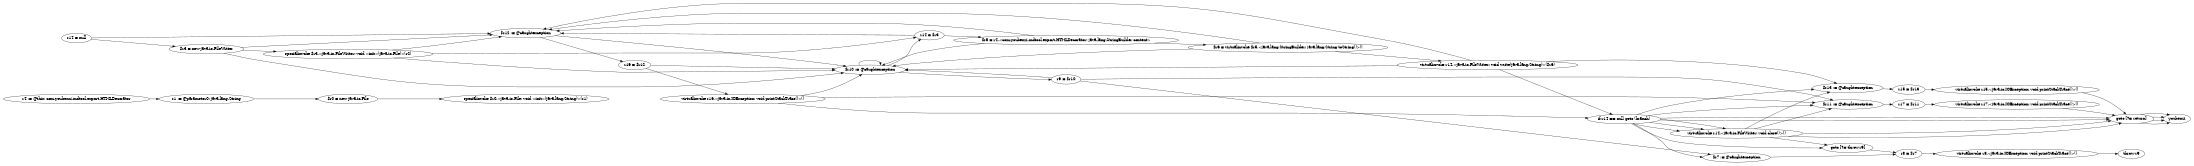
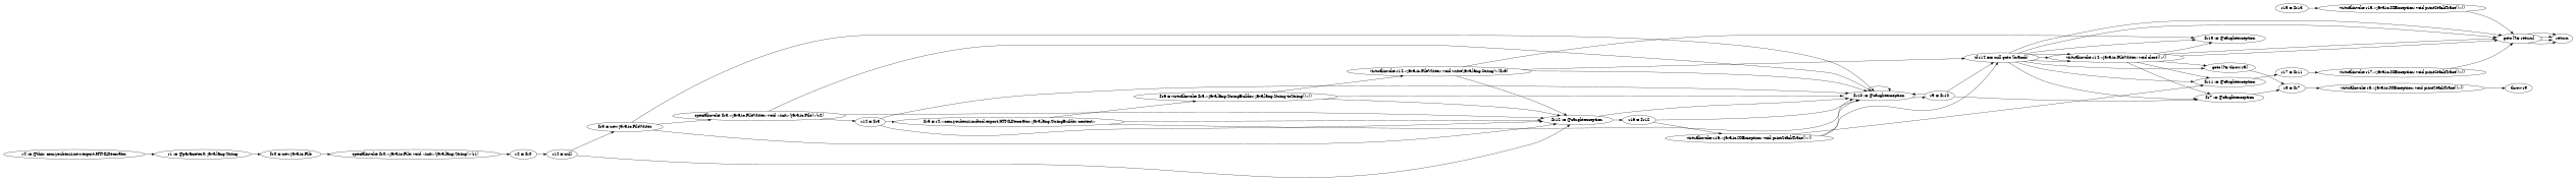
  digraph {
    rankdir=LR
-   "r4 := @this: com.youbenzi.mdtool.export.HTMLDecorator"
+   "r4 := @this: com.youbenzi.mdtool.export.HTMLDecorator" [label="r4 := @this: com.youbenzi.new.export.HTMLDecorator"]
    "r1 := @parameter0: java.lang.String"
    "$r0 = new java.io.File"
    "specialinvoke $r0.<java.io.File: void <init>(java.lang.String)>(r1)"
+   "r2 = $r0"
    "r14 = null"
    "$r3 = new java.io.FileWriter"
    "$r12 := @caughtexception"
    "$r10 := @caughtexception"
    "specialinvoke $r3.<java.io.FileWriter: void <init>(java.io.File)>(r2)"
    "r16 = $r12"
    "r9 = $r10"
    "r14 = $r3"
    "$r5 = r4.<com.youbenzi.mdtool.export.HTMLDecorator: java.lang.StringBuilder content>"
    "$r6 = virtualinvoke $r5.<java.lang.StringBuilder: java.lang.String toString()>()"
    "virtualinvoke r14.<java.io.FileWriter: void write(java.lang.String)>($r6)"
    "if r14 == null goto (branch)"
    "$r13 := @caughtexception"
    "virtualinvoke r14.<java.io.FileWriter: void close()>()"
    "goto [?= return]"
    "$r11 := @caughtexception"
    "goto [?= throw r9]"
    "$r7 := @caughtexception"
    "r15 = $r13"
-   return [label=youbenzi]
+   return
    "r17 = $r11"
    "r8 = $r7"
    "virtualinvoke r15.<java.io.IOException: void printStackTrace()>()"
    "virtualinvoke r16.<java.io.IOException: void printStackTrace()>()"
    "virtualinvoke r17.<java.io.IOException: void printStackTrace()>()"
    "virtualinvoke r8.<java.io.IOException: void printStackTrace()>()"
    "throw r9"
    "r4 := @this: com.youbenzi.mdtool.export.HTMLDecorator" -> "r1 := @parameter0: java.lang.String"
    "r1 := @parameter0: java.lang.String" -> "$r0 = new java.io.File"
    "$r0 = new java.io.File" -> "specialinvoke $r0.<java.io.File: void <init>(java.lang.String)>(r1)"
+   "specialinvoke $r0.<java.io.File: void <init>(java.lang.String)>(r1)" -> "r2 = $r0"
+   "r2 = $r0" -> "r14 = null"
    "r14 = null" -> "$r3 = new java.io.FileWriter"
    "r14 = null" -> "$r12 := @caughtexception"
    "$r3 = new java.io.FileWriter" -> "$r12 := @caughtexception"
    "$r3 = new java.io.FileWriter" -> "$r10 := @caughtexception"
    "$r3 = new java.io.FileWriter" -> "specialinvoke $r3.<java.io.FileWriter: void <init>(java.io.File)>(r2)"
    "$r12 := @caughtexception" -> "$r10 := @caughtexception"
    "$r12 := @caughtexception" -> "r16 = $r12"
    "$r10 := @caughtexception" -> "$r10 := @caughtexception"
    "$r10 := @caughtexception" -> "r9 = $r10"
    "specialinvoke $r3.<java.io.FileWriter: void <init>(java.io.File)>(r2)" -> "$r12 := @caughtexception"
    "specialinvoke $r3.<java.io.FileWriter: void <init>(java.io.File)>(r2)" -> "$r10 := @caughtexception"
    "specialinvoke $r3.<java.io.FileWriter: void <init>(java.io.File)>(r2)" -> "r14 = $r3"
    "r16 = $r12" -> "$r10 := @caughtexception"
    "r16 = $r12" -> "virtualinvoke r16.<java.io.IOException: void printStackTrace()>()"
    "r9 = $r10" -> "$r10 := @caughtexception"
-   "r9 = $r10" -> "$r11 := @caughtexception"
+   "r9 = $r10" -> "if r14 == null goto (branch)"
    "r9 = $r10" -> "$r7 := @caughtexception"
    "r14 = $r3" -> "$r12 := @caughtexception"
-   "$r10 := @caughtexception" -> "r14 = $r3"
+   "r14 = $r3" -> "$r10 := @caughtexception"
    "r14 = $r3" -> "$r5 = r4.<com.youbenzi.mdtool.export.HTMLDecorator: java.lang.StringBuilder content>"
    "$r5 = r4.<com.youbenzi.mdtool.export.HTMLDecorator: java.lang.StringBuilder content>" -> "$r12 := @caughtexception"
    "$r5 = r4.<com.youbenzi.mdtool.export.HTMLDecorator: java.lang.StringBuilder content>" -> "$r10 := @caughtexception"
    "$r5 = r4.<com.youbenzi.mdtool.export.HTMLDecorator: java.lang.StringBuilder content>" -> "$r6 = virtualinvoke $r5.<java.lang.StringBuilder: java.lang.String toString()>()"
    "$r6 = virtualinvoke $r5.<java.lang.StringBuilder: java.lang.String toString()>()" -> "$r12 := @caughtexception"
    "$r6 = virtualinvoke $r5.<java.lang.StringBuilder: java.lang.String toString()>()" -> "$r10 := @caughtexception"
    "$r6 = virtualinvoke $r5.<java.lang.StringBuilder: java.lang.String toString()>()" -> "virtualinvoke r14.<java.io.FileWriter: void write(java.lang.String)>($r6)"
    "virtualinvoke r14.<java.io.FileWriter: void write(java.lang.String)>($r6)" -> "$r12 := @caughtexception"
    "virtualinvoke r14.<java.io.FileWriter: void write(java.lang.String)>($r6)" -> "$r10 := @caughtexception"
    "virtualinvoke r14.<java.io.FileWriter: void write(java.lang.String)>($r6)" -> "if r14 == null goto (branch)"
    "virtualinvoke r14.<java.io.FileWriter: void write(java.lang.String)>($r6)" -> "$r13 := @caughtexception"
    "if r14 == null goto (branch)" -> "$r13 := @caughtexception"
    "if r14 == null goto (branch)" -> "virtualinvoke r14.<java.io.FileWriter: void close()>()"
    "if r14 == null goto (branch)" -> "virtualinvoke r14.<java.io.FileWriter: void close()>()"
    "if r14 == null goto (branch)" -> "virtualinvoke r14.<java.io.FileWriter: void close()>()"
    "if r14 == null goto (branch)" -> "goto [?= return]"
    "if r14 == null goto (branch)" -> "goto [?= return]"
    "if r14 == null goto (branch)" -> "$r11 := @caughtexception"
    "if r14 == null goto (branch)" -> "goto [?= throw r9]"
    "if r14 == null goto (branch)" -> "$r7 := @caughtexception"
-   "$r13 := @caughtexception" -> "r15 = $r13"
    "virtualinvoke r14.<java.io.FileWriter: void close()>()" -> "$r13 := @caughtexception"
    "virtualinvoke r14.<java.io.FileWriter: void close()>()" -> "goto [?= return]"
    "virtualinvoke r14.<java.io.FileWriter: void close()>()" -> "goto [?= return]"
    "virtualinvoke r14.<java.io.FileWriter: void close()>()" -> "$r11 := @caughtexception"
    "virtualinvoke r14.<java.io.FileWriter: void close()>()" -> "goto [?= throw r9]"
+   "virtualinvoke r14.<java.io.FileWriter: void close()>()" -> "$r7 := @caughtexception"
    "goto [?= return]" -> return
    "goto [?= return]" -> return
    "goto [?= return]" -> return
    "goto [?= return]" -> return
    "$r11 := @caughtexception" -> "r17 = $r11"
    "goto [?= throw r9]" -> "r8 = $r7"
    "$r7 := @caughtexception" -> "r8 = $r7"
    "r15 = $r13" -> "virtualinvoke r15.<java.io.IOException: void printStackTrace()>()"
    "r17 = $r11" -> "virtualinvoke r17.<java.io.IOException: void printStackTrace()>()"
    "r8 = $r7" -> "virtualinvoke r8.<java.io.IOException: void printStackTrace()>()"
    "virtualinvoke r15.<java.io.IOException: void printStackTrace()>()" -> "goto [?= return]"
    "virtualinvoke r16.<java.io.IOException: void printStackTrace()>()" -> "$r10 := @caughtexception"
    "virtualinvoke r16.<java.io.IOException: void printStackTrace()>()" -> "if r14 == null goto (branch)"
    "virtualinvoke r16.<java.io.IOException: void printStackTrace()>()" -> "$r11 := @caughtexception"
    "virtualinvoke r17.<java.io.IOException: void printStackTrace()>()" -> "goto [?= return]"
    "virtualinvoke r8.<java.io.IOException: void printStackTrace()>()" -> "throw r9"
  }
